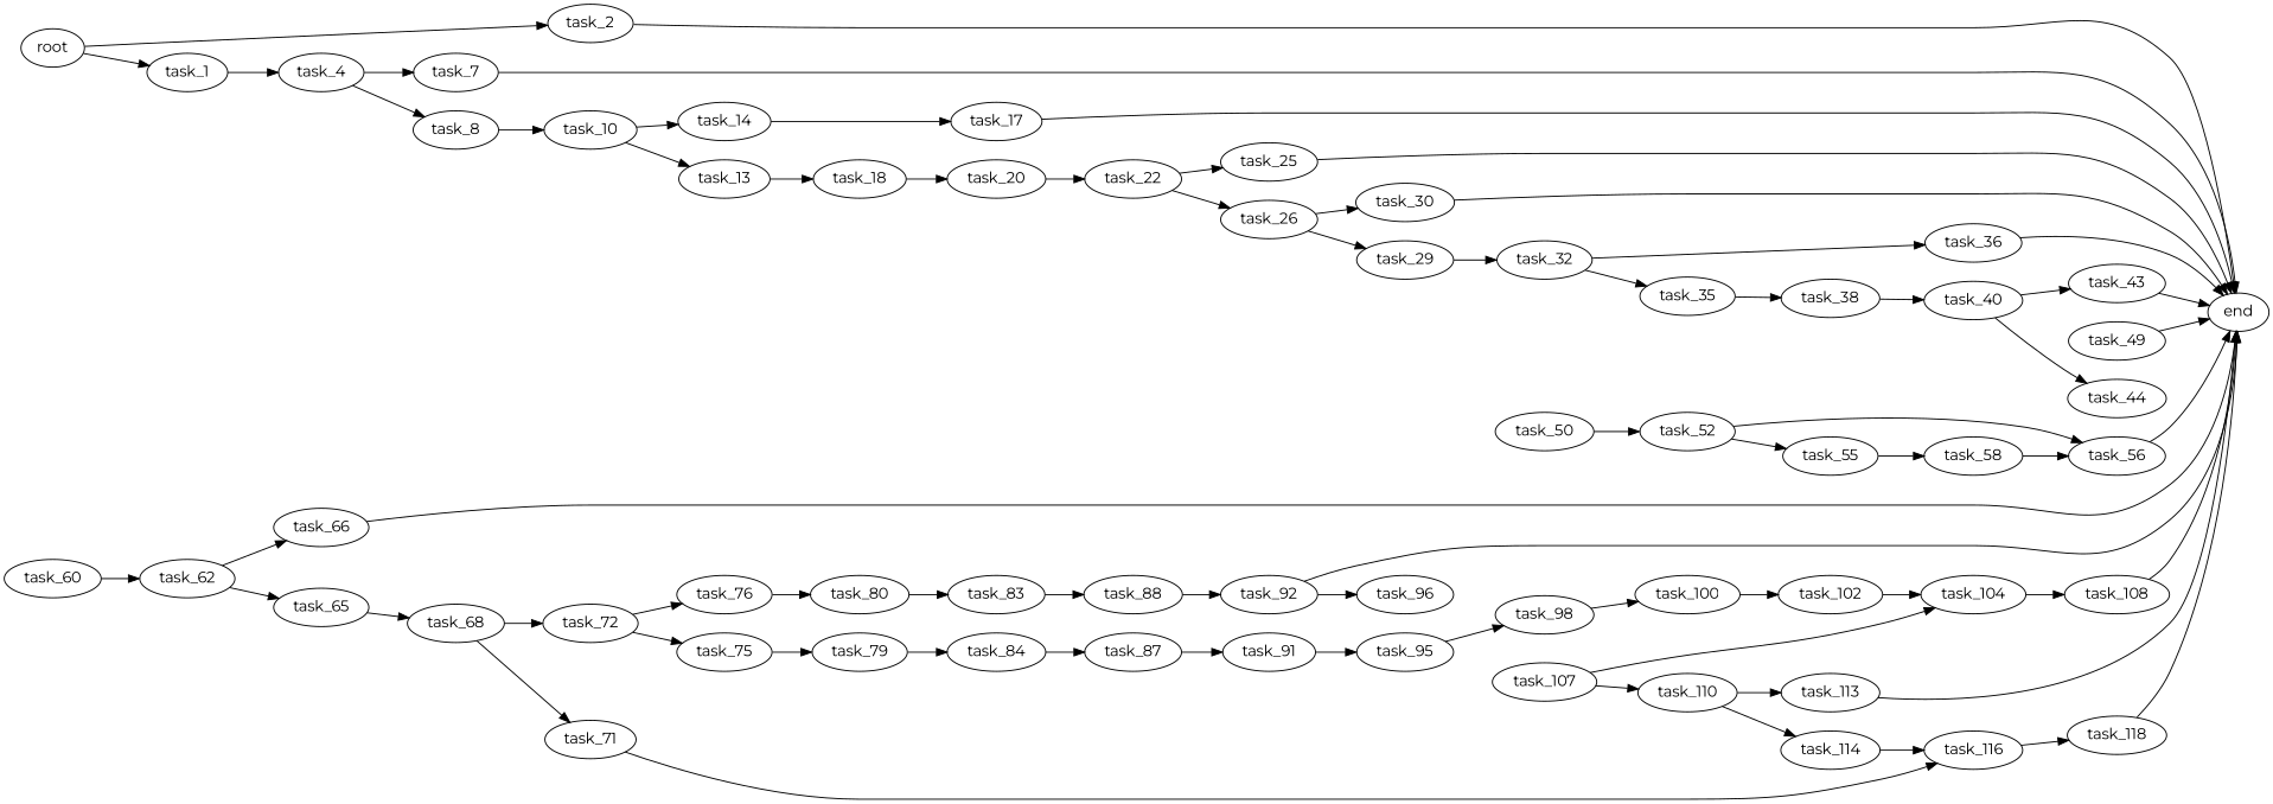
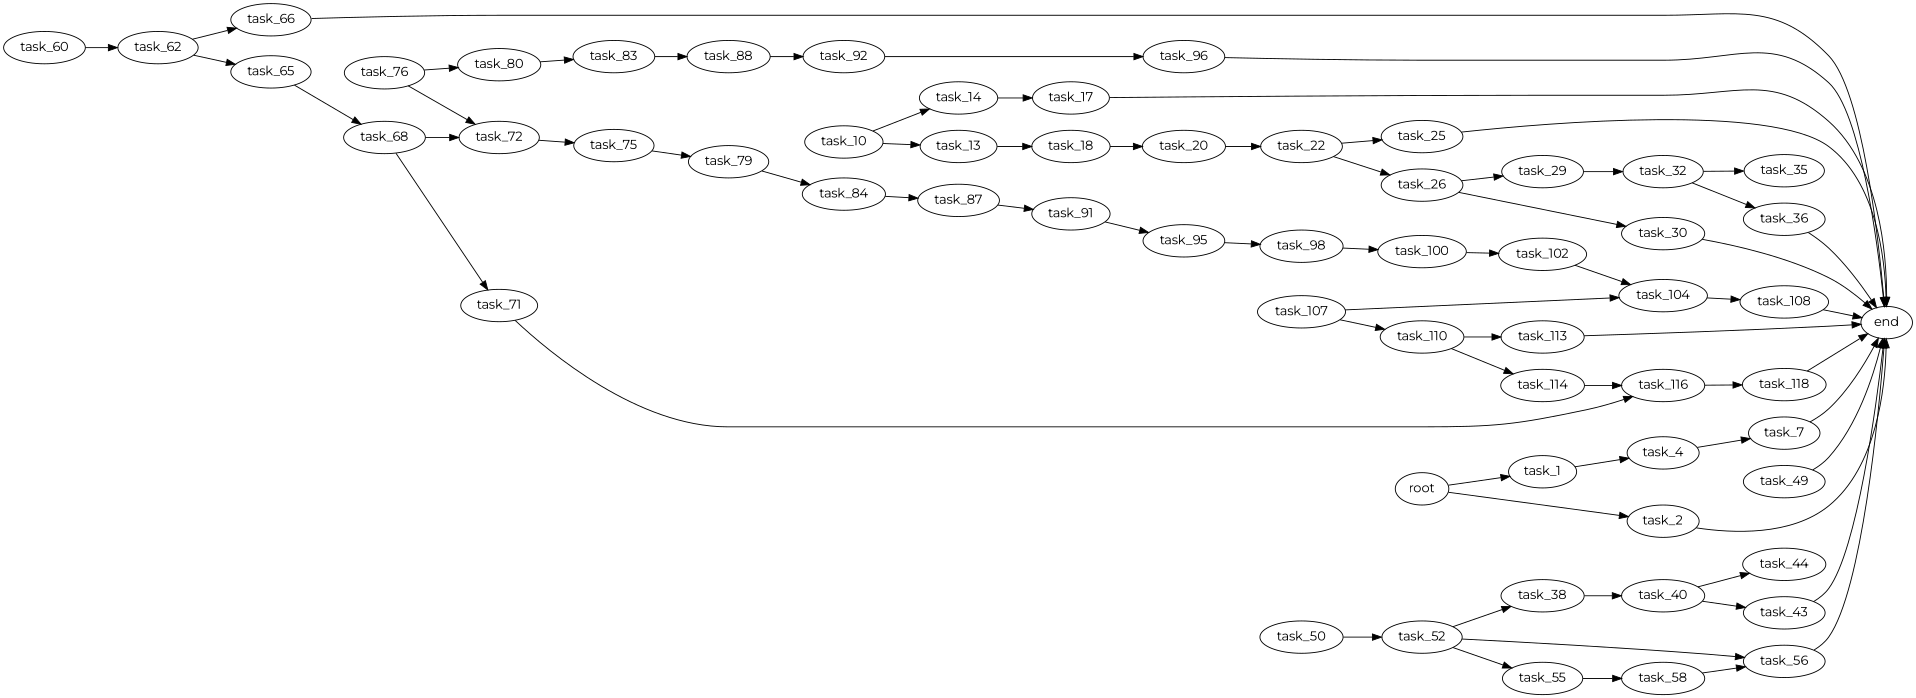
  digraph {
    fontname=Montserrat
    rankdir=LR
    node [fontname=Montserrat]
    edge [fontname=Montserrat]
    root
    task_1
    task_2
    task_4
    end
    task_7
-   task_8
    task_10
    task_13
    task_14
    task_18
    task_17
    task_20
    task_22
    task_25
    task_26
    task_29
    task_30
    task_32
    task_35
    task_36
    task_38
    task_40
    task_43
    task_44
    task_49
    task_50
    task_52
    task_55
    task_56
    task_58
    task_60
    task_62
    task_65
    task_66
    task_68
    task_71
    task_72
    task_116
    task_75
    task_76
    task_79
    task_80
    task_84
    task_83
    task_87
    task_88
    task_92
    task_91
    task_95
    task_96
    task_98
    task_100
    task_102
    task_104
    task_108
    task_107
    task_110
    task_113
    task_114
    task_118
    root -> task_1
    root -> task_2
    task_1 -> task_4
    task_2 -> end
    task_4 -> task_7
-   task_4 -> task_8
    task_7 -> end
-   task_8 -> task_10
    task_10 -> task_13
    task_10 -> task_14
    task_13 -> task_18
    task_14 -> task_17
    task_18 -> task_20
    task_17 -> end
    task_20 -> task_22
    task_22 -> task_25
    task_22 -> task_26
    task_25 -> end
    task_26 -> task_29
    task_26 -> task_30
    task_29 -> task_32
    task_30 -> end
    task_32 -> task_35
    task_32 -> task_36
-   task_35 -> task_38
+   task_52 -> task_38
    task_36 -> end
    task_38 -> task_40
    task_40 -> task_43
    task_40 -> task_44
    task_43 -> end
    task_49 -> end
    task_50 -> task_52
    task_52 -> task_55
    task_52 -> task_56
    task_55 -> task_58
    task_56 -> end
    task_58 -> task_56
    task_60 -> task_62
    task_62 -> task_65
    task_62 -> task_66
    task_65 -> task_68
    task_66 -> end
    task_68 -> task_71
    task_68 -> task_72
    task_71 -> task_116
    task_72 -> task_75
-   task_72 -> task_76
+   task_76 -> task_72
    task_116 -> task_118
    task_75 -> task_79
    task_76 -> task_80
    task_79 -> task_84
    task_80 -> task_83
    task_84 -> task_87
    task_83 -> task_88
    task_87 -> task_91
    task_88 -> task_92
    task_92 -> task_96
    task_91 -> task_95
    task_95 -> task_98
-   task_92 -> end
+   task_96 -> end
    task_98 -> task_100
    task_100 -> task_102
    task_102 -> task_104
    task_104 -> task_108
    task_108 -> end
    task_107 -> task_104
    task_107 -> task_110
    task_110 -> task_113
    task_110 -> task_114
    task_113 -> end
    task_114 -> task_116
    task_118 -> end
  }
